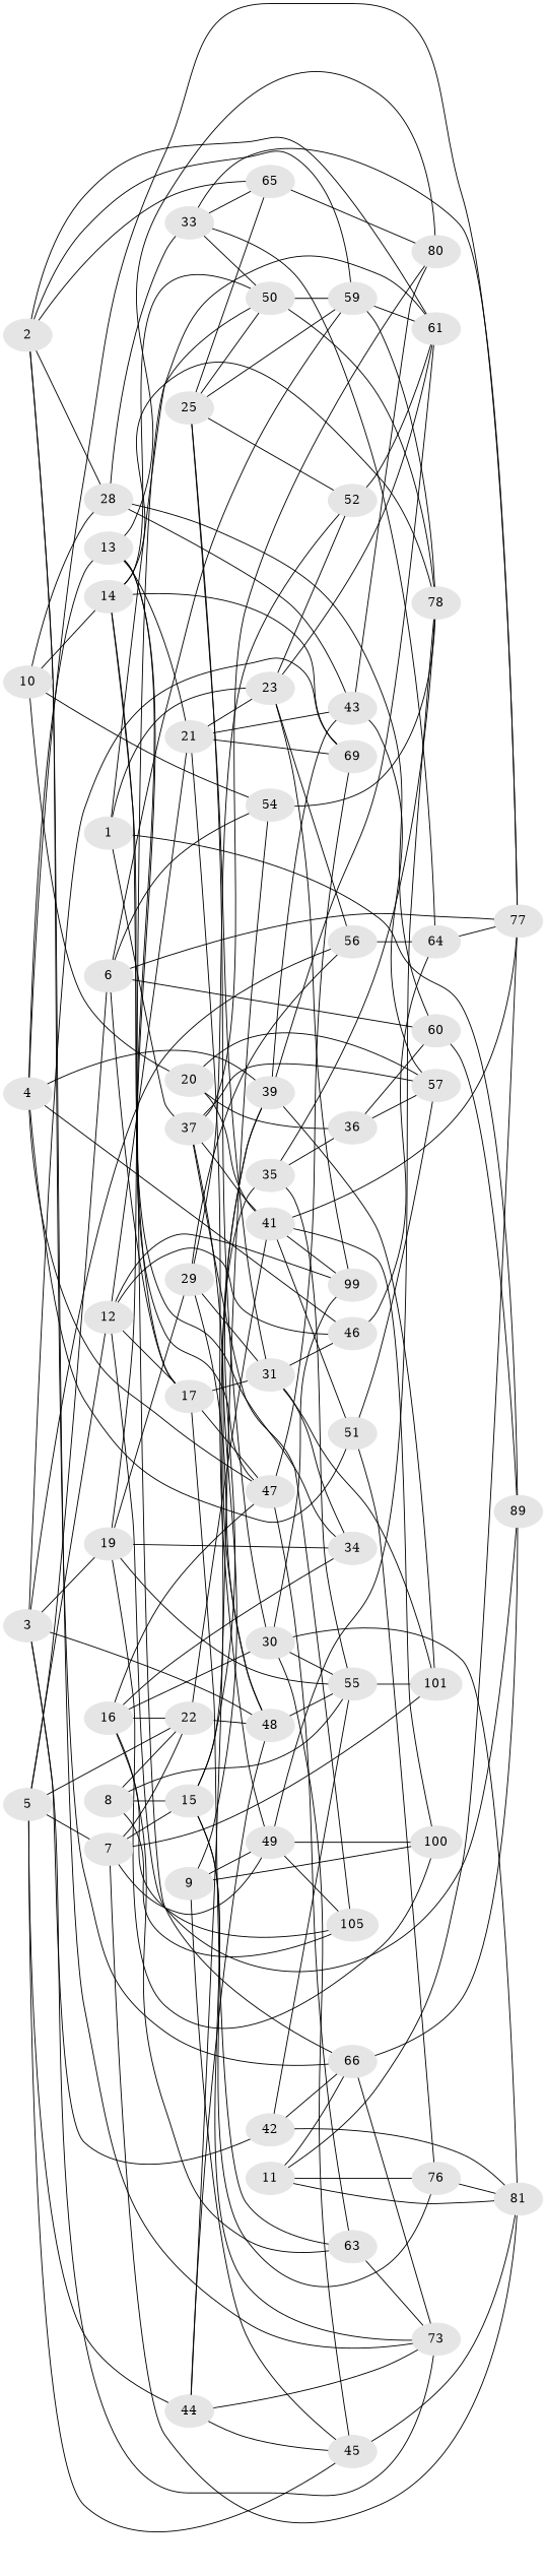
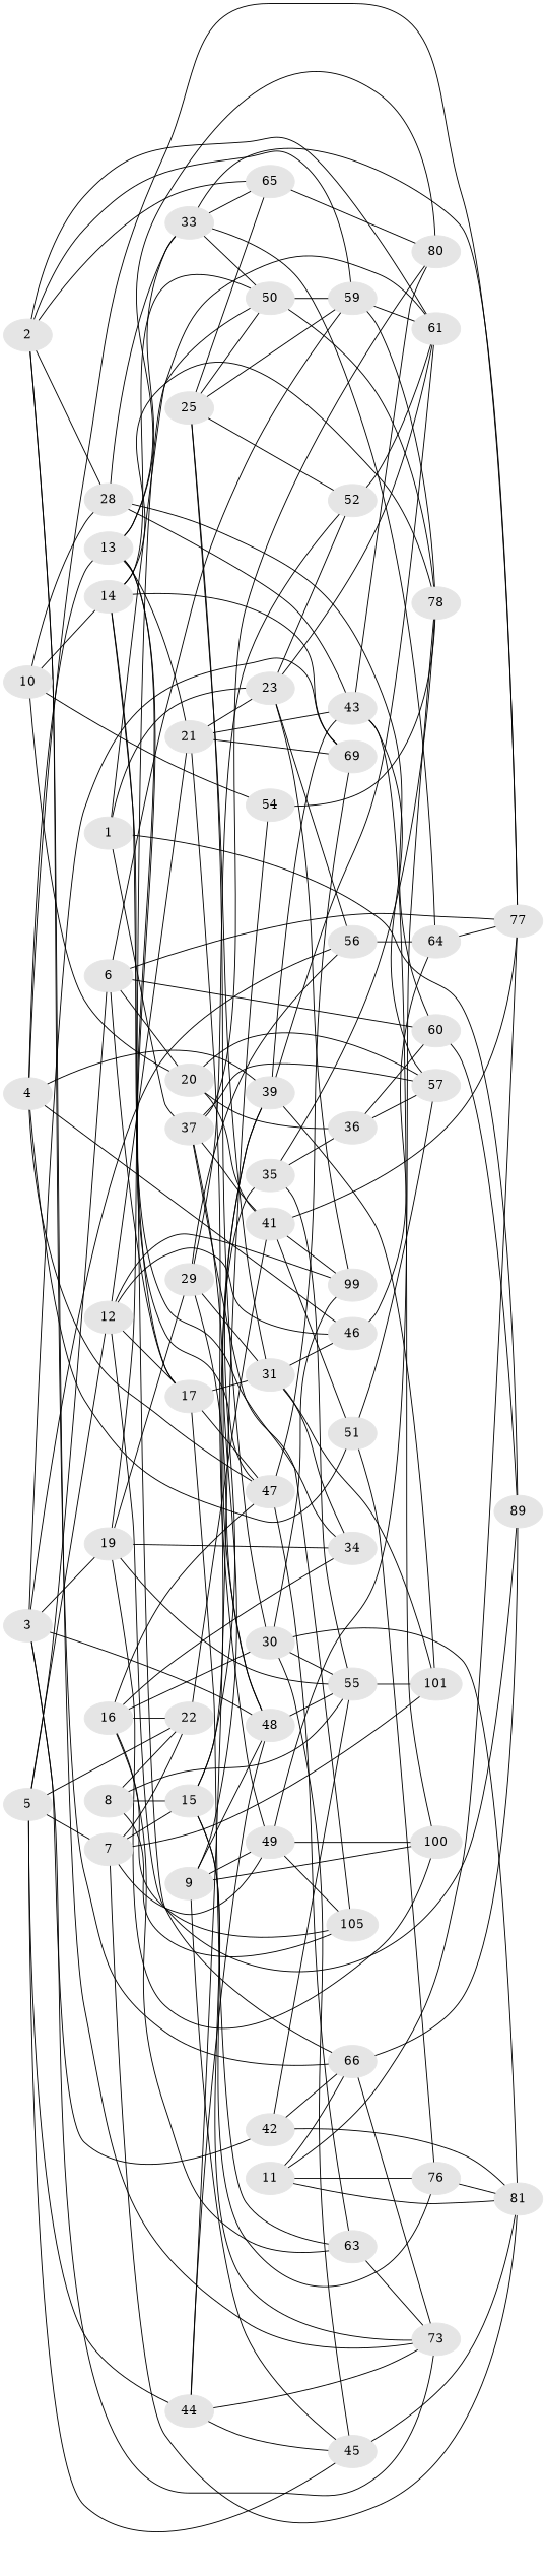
  graph {
    rankdir=LR
    node [color=gray90 style=filled]
    23 [super="+26"]
    61 [super="+93"]
    56
    99
    52
    1
    37 [super="+97"]
    50 [super="+102"]
    89
    48 [super="+88"]
    105
    80
    41 [super="+90"]
    57 [super="+106"]
    59 [super="+86"]
    78 [super="+111"]
    2 [super="+58"]
    28 [super="+103"]
    65
    66 [super="+68"]
    73 [super="+85"]
    60
    33 [super="+98"]
    43 [super="+94"]
    3 [super="+92"]
    19 [super="+32"]
    42
    69
    55 [super="+72"]
    100
    34
    29 [super="+70"]
    81 [super="+84"]
    64
    4 [super="+95"]
    13 [super="+83"]
    n37 [label=39 super="+40"]
    46
    47 [super="+108"]
    51
    77 [super="+109"]
    21 [super="+104"]
    101
    63
    76
    5 [super="+91"]
    6 [super="+110"]
    7 [super="+27"]
    12 [super="+87"]
    22 [super="+75"]
    44 [super="+79"]
    45 [super="+62"]
    17 [super="+71"]
    54
    15 [super="+82"]
    49 [super="+74"]
    31 [super="+96"]
    35
    8
    9
    14 [super="+24"]
    10
    20
    36 [super="+107"]
    11
    16 [super="+53"]
    30 [super="+67"]
    25 [super="+39"]
    23 -- 61
    23 -- 56
    23 -- 99
    23 -- 52
    56 -- 64
    52 -- 61
    1 -- 23
    1 -- 37
    1 -- 50
    1 -- 89
    37 -- 48
    37 -- 105
    37 -- 80
    37 -- 41
    37 -- 57
    50 -- 59
    50 -- 78
    48 -- 55
    41 -- 99
    41 -- 51
    41 -- 77
    59 -- 61
    59 -- 78
    2 -- 61
    2 -- 59
    2 -- 28
    2 -- 65
    2 -- 66
    2 -- 73
    28 -- 60
    28 -- 33
    28 -- 43
    65 -- 80
    66 -- 89
    66 -- 73
    60 -- 89
    33 -- 50
    33 -- 65
    33 -- 64
    33 -- 77
    43 -- 80
    43 -- 57
-   41 -- 100
+   43 -- 100
    3 -- 56
    3 -- 48
    3 -- 73
    3 -- 19
    3 -- 42
    3 -- 69
    19 -- 61
    19 -- 55
    19 -- 100
    19 -- 34
    19 -- 29
    42 -- 66
    42 -- 55
    42 -- 81
    55 -- 101
    29 -- 56
    29 -- 52
    29 -- 48
    29 -- 31
    64 -- 77
    4 -- 13
    4 -- n37
    4 -- 46
    4 -- 47
    4 -- 51
    4 -- 77
    13 -- 80
+   13 -- 33
    13 -- 34
    13 -- 47
    13 -- 21
    n37 -- 61
    n37 -- 43
    n37 -- 101
    46 -- 64
    47 -- 69
    47 -- 63
    51 -- 57
    51 -- 76
    21 -- 23
    21 -- 43
    21 -- 69
    21 -- 49
    63 -- 73
    76 -- 81
    5 -- 6
    5 -- 7
    5 -- 12
    5 -- 22
    5 -- 44
    5 -- 45
    6 -- 59
    6 -- 60
    6 -- 77
    6 -- 17
-   6 -- 54
+   6 -- 20
    7 -- 81
    7 -- 101
    7 -- 22
    7 -- 15
    7 -- 49
    12 -- 99
    12 -- 89
    12 -- 46
    12 -- 21
    12 -- 17
-   22 -- 48
+   9 -- 48
    22 -- 41
    44 -- 48
    44 -- 73
    44 -- 45 [weight=2]
    44 -- 54
    45 -- 81
    17 -- 47
    17 -- 63
    17 -- 31
    54 -- 78
    15 -- 73
    15 -- n37
    15 -- 76
    15 -- 35
    49 -- 105
    49 -- 78
    49 -- 100
    31 -- 34
    31 -- 46
    31 -- 101
    35 -- 78
    35 -- 55
    35 -- 36
    8 -- 105
    8 -- 55
    8 -- 22
    8 -- 15
    9 -- 100
    9 -- n37
    9 -- 45
    9 -- 49
    14 -- 50
    14 -- 78
    14 -- 66
    14 -- 69
    14 -- 17
    10 -- 28
    10 -- 54
    10 -- 14
    10 -- 20
    20 -- 41
    20 -- 57
    20 -- 36
    36 -- 57
    36 -- 60
    11 -- 66
    11 -- 81
    11 -- 77
    11 -- 76
    16 -- 105
    16 -- 34
    16 -- 47
    16 -- 63
    16 -- 22
    16 -- 30
    30 -- 99
    30 -- 55
    30 -- 81
    30 -- 45
    25 -- 52
    25 -- 50
    25 -- 59
    25 -- 65
    25 -- 31
    25 -- 30
  }
